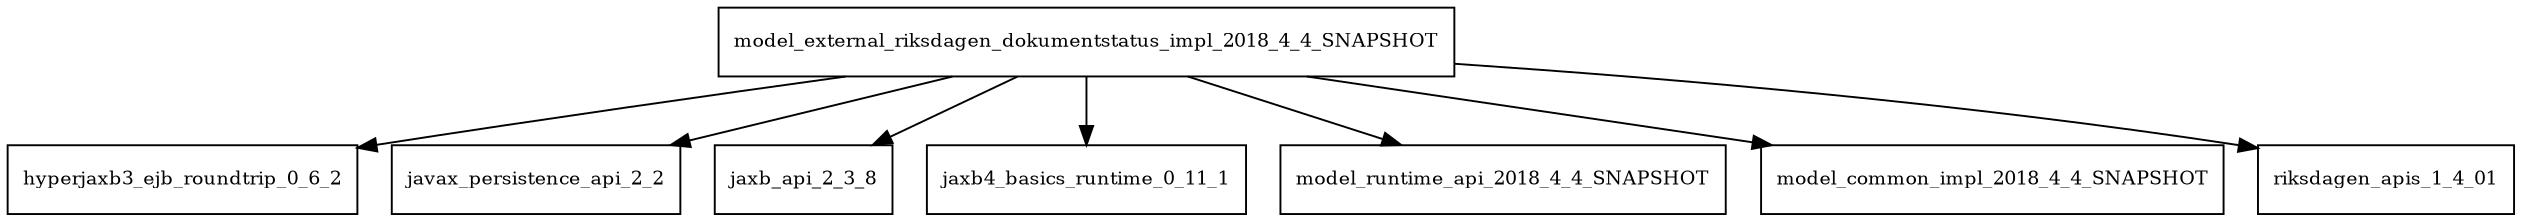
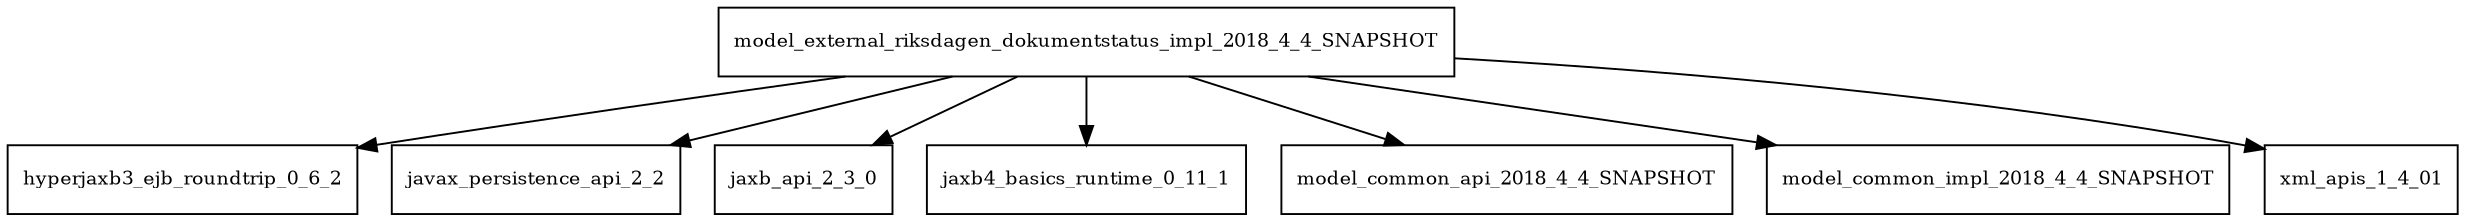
  digraph {
    node [fontsize=10.0 shape=box]
    model_external_riksdagen_dokumentstatus_impl_2018_4_4_SNAPSHOT
    hyperjaxb3_ejb_roundtrip_0_6_2
    javax_persistence_api_2_2
-   jaxb_api_2_3_0 [label=jaxb_api_2_3_8]
+   jaxb_api_2_3_0
    n5 [label=jaxb4_basics_runtime_0_11_1]
-   model_common_api_2018_4_4_SNAPSHOT [label=model_runtime_api_2018_4_4_SNAPSHOT]
+   model_common_api_2018_4_4_SNAPSHOT
    model_common_impl_2018_4_4_SNAPSHOT
-   xml_apis_1_4_01 [label=riksdagen_apis_1_4_01]
+   xml_apis_1_4_01
    model_external_riksdagen_dokumentstatus_impl_2018_4_4_SNAPSHOT -> hyperjaxb3_ejb_roundtrip_0_6_2
    model_external_riksdagen_dokumentstatus_impl_2018_4_4_SNAPSHOT -> javax_persistence_api_2_2
    model_external_riksdagen_dokumentstatus_impl_2018_4_4_SNAPSHOT -> jaxb_api_2_3_0
    model_external_riksdagen_dokumentstatus_impl_2018_4_4_SNAPSHOT -> n5
    model_external_riksdagen_dokumentstatus_impl_2018_4_4_SNAPSHOT -> model_common_api_2018_4_4_SNAPSHOT
    model_external_riksdagen_dokumentstatus_impl_2018_4_4_SNAPSHOT -> model_common_impl_2018_4_4_SNAPSHOT
    model_external_riksdagen_dokumentstatus_impl_2018_4_4_SNAPSHOT -> xml_apis_1_4_01
  }
